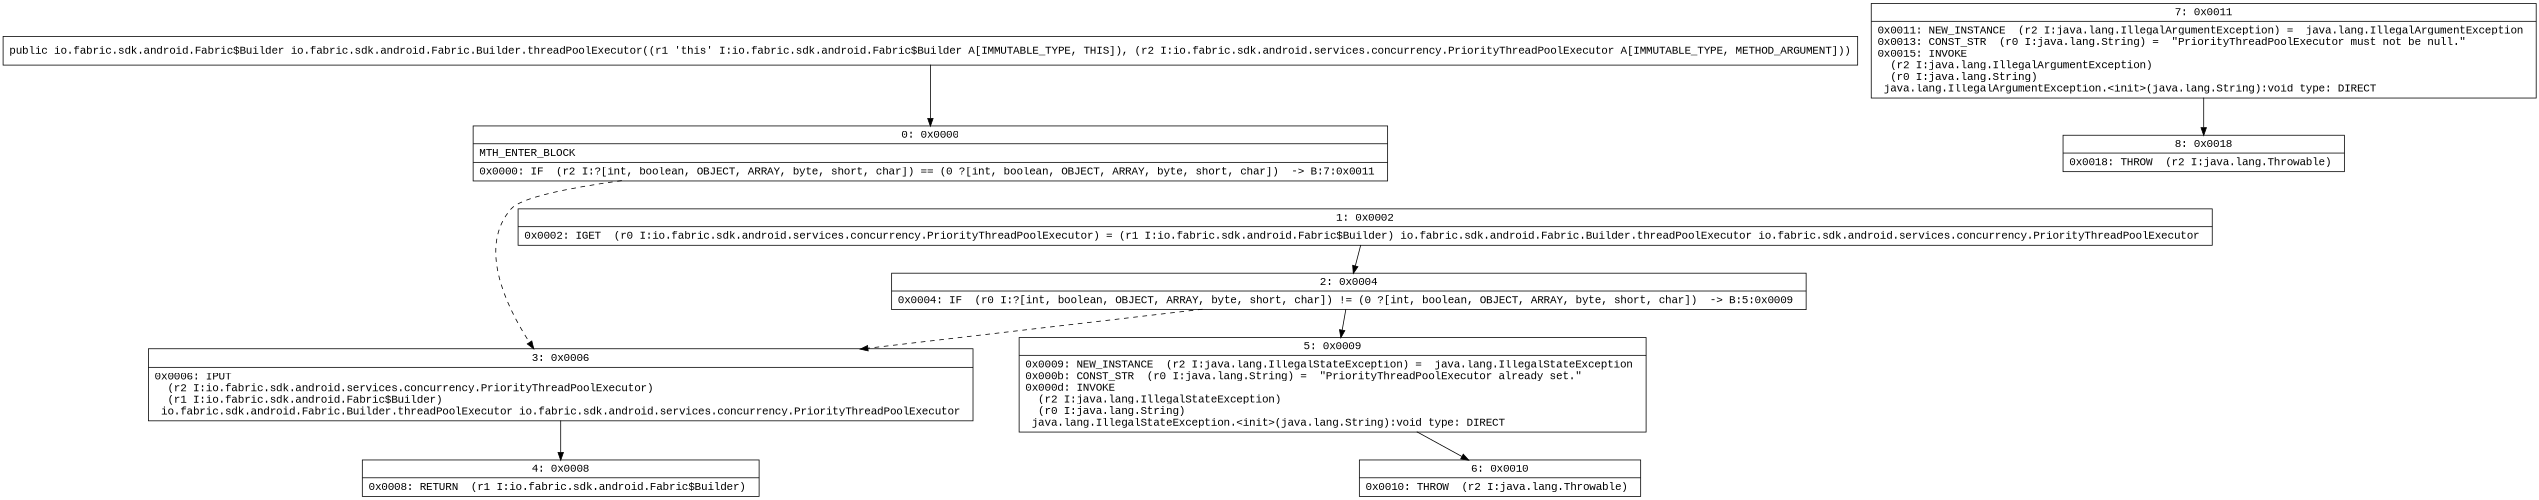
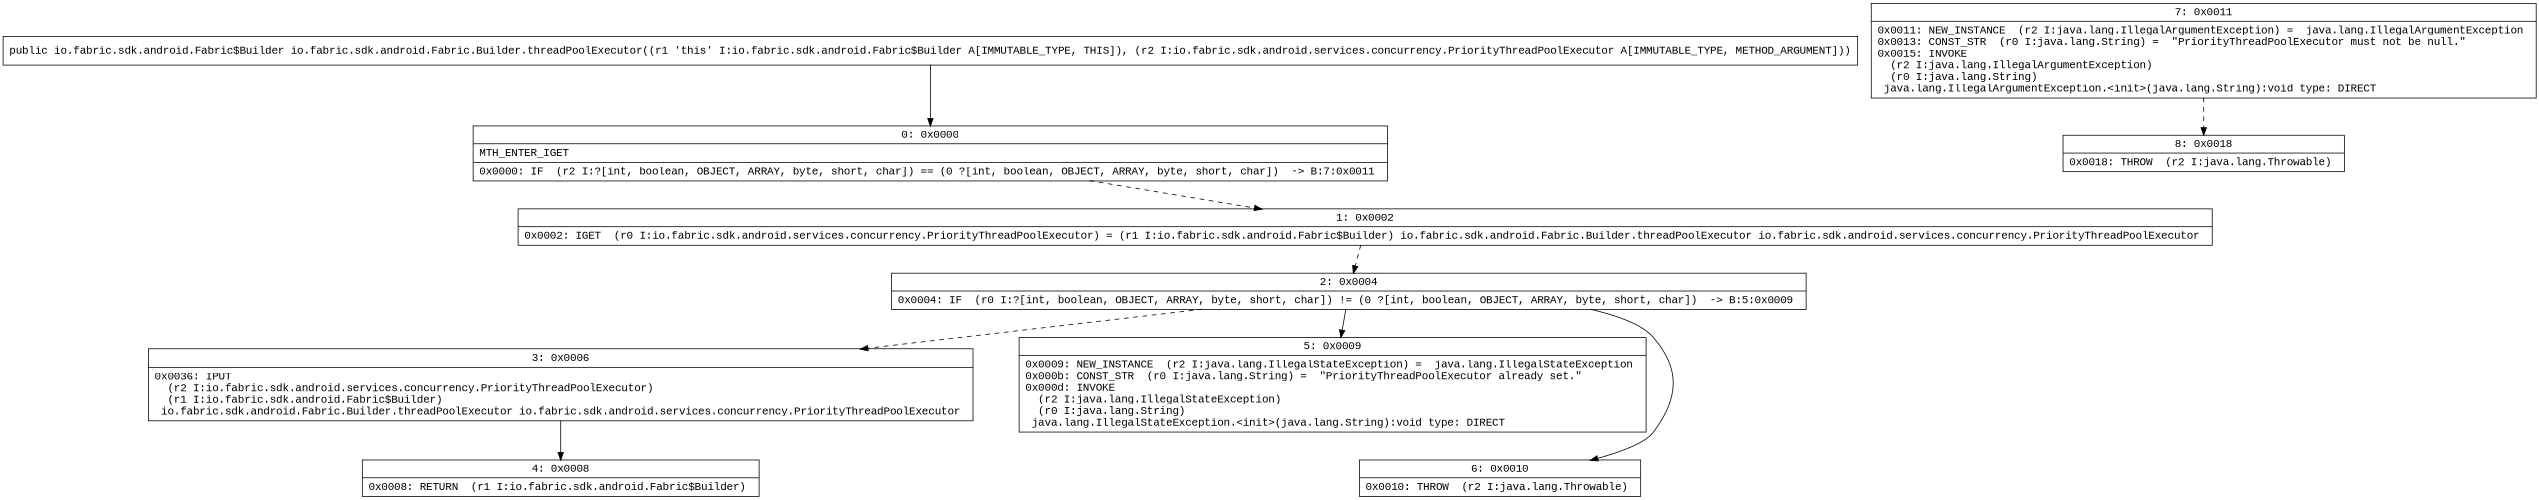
  digraph {
    fontname="Liberation Mono"
    node [fontname="Liberation Mono" shape=record]
    edge [fontname="Liberation Mono"]
-   n1 [label="{0\:\ 0x0000|MTH_ENTER_BLOCK\l|0x0000: IF  (r2 I:?[int, boolean, OBJECT, ARRAY, byte, short, char]) == (0 ?[int, boolean, OBJECT, ARRAY, byte, short, char])  \-\> B:7:0x0011 \l}"]
+   n1 [label="{0\:\ 0x0000|MTH_ENTER_IGET\l|0x0000: IF  (r2 I:?[int, boolean, OBJECT, ARRAY, byte, short, char]) == (0 ?[int, boolean, OBJECT, ARRAY, byte, short, char])  \-\> B:7:0x0011 \l}"]
    n2 [label="{1\:\ 0x0002|0x0002: IGET  (r0 I:io.fabric.sdk.android.services.concurrency.PriorityThreadPoolExecutor) = (r1 I:io.fabric.sdk.android.Fabric$Builder) io.fabric.sdk.android.Fabric.Builder.threadPoolExecutor io.fabric.sdk.android.services.concurrency.PriorityThreadPoolExecutor \l}"]
    n3 [label="{2\:\ 0x0004|0x0004: IF  (r0 I:?[int, boolean, OBJECT, ARRAY, byte, short, char]) != (0 ?[int, boolean, OBJECT, ARRAY, byte, short, char])  \-\> B:5:0x0009 \l}"]
    n4 [label="{7\:\ 0x0011|0x0011: NEW_INSTANCE  (r2 I:java.lang.IllegalArgumentException) =  java.lang.IllegalArgumentException \l0x0013: CONST_STR  (r0 I:java.lang.String) =  \"PriorityThreadPoolExecutor must not be null.\" \l0x0015: INVOKE  \l  (r2 I:java.lang.IllegalArgumentException)\l  (r0 I:java.lang.String)\l java.lang.IllegalArgumentException.\<init\>(java.lang.String):void type: DIRECT \l}"]
    n5 [label="{8\:\ 0x0018|0x0018: THROW  (r2 I:java.lang.Throwable) \l}"]
-   n6 [label="{3\:\ 0x0006|0x0006: IPUT  \l  (r2 I:io.fabric.sdk.android.services.concurrency.PriorityThreadPoolExecutor)\l  (r1 I:io.fabric.sdk.android.Fabric$Builder)\l io.fabric.sdk.android.Fabric.Builder.threadPoolExecutor io.fabric.sdk.android.services.concurrency.PriorityThreadPoolExecutor \l}"]
+   n6 [label="{3\:\ 0x0006|0x0036: IPUT  \l  (r2 I:io.fabric.sdk.android.services.concurrency.PriorityThreadPoolExecutor)\l  (r1 I:io.fabric.sdk.android.Fabric$Builder)\l io.fabric.sdk.android.Fabric.Builder.threadPoolExecutor io.fabric.sdk.android.services.concurrency.PriorityThreadPoolExecutor \l}"]
    n7 [label="{5\:\ 0x0009|0x0009: NEW_INSTANCE  (r2 I:java.lang.IllegalStateException) =  java.lang.IllegalStateException \l0x000b: CONST_STR  (r0 I:java.lang.String) =  \"PriorityThreadPoolExecutor already set.\" \l0x000d: INVOKE  \l  (r2 I:java.lang.IllegalStateException)\l  (r0 I:java.lang.String)\l java.lang.IllegalStateException.\<init\>(java.lang.String):void type: DIRECT \l}"]
    n8 [label="{4\:\ 0x0008|0x0008: RETURN  (r1 I:io.fabric.sdk.android.Fabric$Builder) \l}"]
    n9 [label="{6\:\ 0x0010|0x0010: THROW  (r2 I:java.lang.Throwable) \l}"]
    n10 [label="{public io.fabric.sdk.android.Fabric$Builder io.fabric.sdk.android.Fabric.Builder.threadPoolExecutor((r1 'this' I:io.fabric.sdk.android.Fabric$Builder A[IMMUTABLE_TYPE, THIS]), (r2 I:io.fabric.sdk.android.services.concurrency.PriorityThreadPoolExecutor A[IMMUTABLE_TYPE, METHOD_ARGUMENT])) }"]
-   n1 -> n6 [style=dashed]
-   n2 -> n3
+   n1 -> n2 [style=dashed]
+   n2 -> n3 [style=dashed]
    n3 -> n6 [style=dashed]
    n3 -> n7
-   n4 -> n5
+   n4 -> n5 [style=dashed]
    n6 -> n8
-   n7 -> n9
+   n3 -> n9
    n10 -> n1
  }
